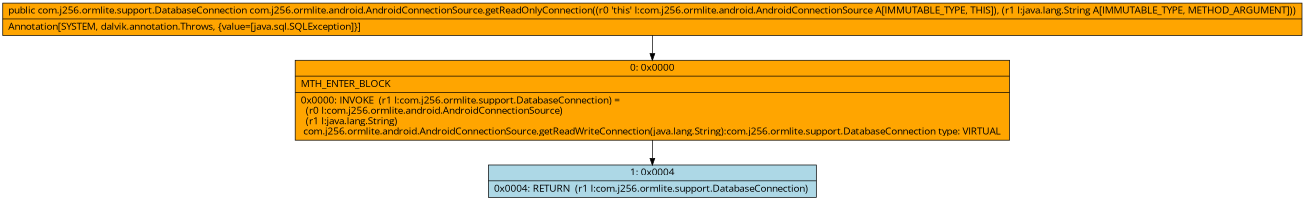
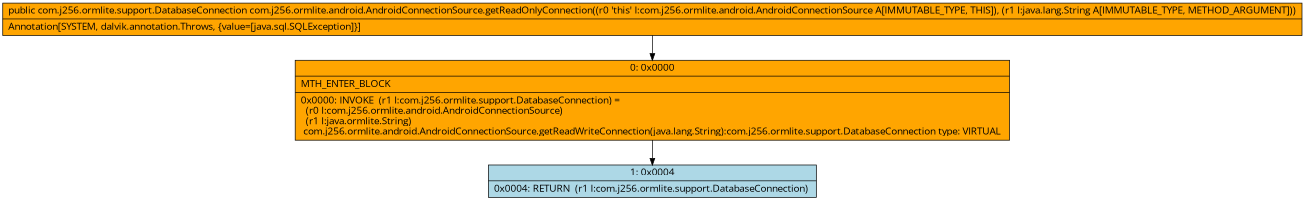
  digraph {
    fontname="Open Sans"
    node [shape=record style=filled fillcolor=orange fontname="Open Sans"]
    edge [fontname="Open Sans"]
-   n1 [label="{0\:\ 0x0000|MTH_ENTER_BLOCK\l|0x0000: INVOKE  (r1 I:com.j256.ormlite.support.DatabaseConnection) = \l  (r0 I:com.j256.ormlite.android.AndroidConnectionSource)\l  (r1 I:java.lang.String)\l com.j256.ormlite.android.AndroidConnectionSource.getReadWriteConnection(java.lang.String):com.j256.ormlite.support.DatabaseConnection type: VIRTUAL \l}"]
+   n1 [label="{0\:\ 0x0000|MTH_ENTER_BLOCK\l|0x0000: INVOKE  (r1 I:com.j256.ormlite.support.DatabaseConnection) = \l  (r0 I:com.j256.ormlite.android.AndroidConnectionSource)\l  (r1 I:java.ormlite.String)\l com.j256.ormlite.android.AndroidConnectionSource.getReadWriteConnection(java.lang.String):com.j256.ormlite.support.DatabaseConnection type: VIRTUAL \l}"]
    n2 [label="{1\:\ 0x0004|0x0004: RETURN  (r1 I:com.j256.ormlite.support.DatabaseConnection) \l}" fillcolor=lightblue]
    n3 [label="{public com.j256.ormlite.support.DatabaseConnection com.j256.ormlite.android.AndroidConnectionSource.getReadOnlyConnection((r0 'this' I:com.j256.ormlite.android.AndroidConnectionSource A[IMMUTABLE_TYPE, THIS]), (r1 I:java.lang.String A[IMMUTABLE_TYPE, METHOD_ARGUMENT]))  | Annotation[SYSTEM, dalvik.annotation.Throws, \{value=[java.sql.SQLException]\}]\l}"]
    n1 -> n2
    n3 -> n1
  }
